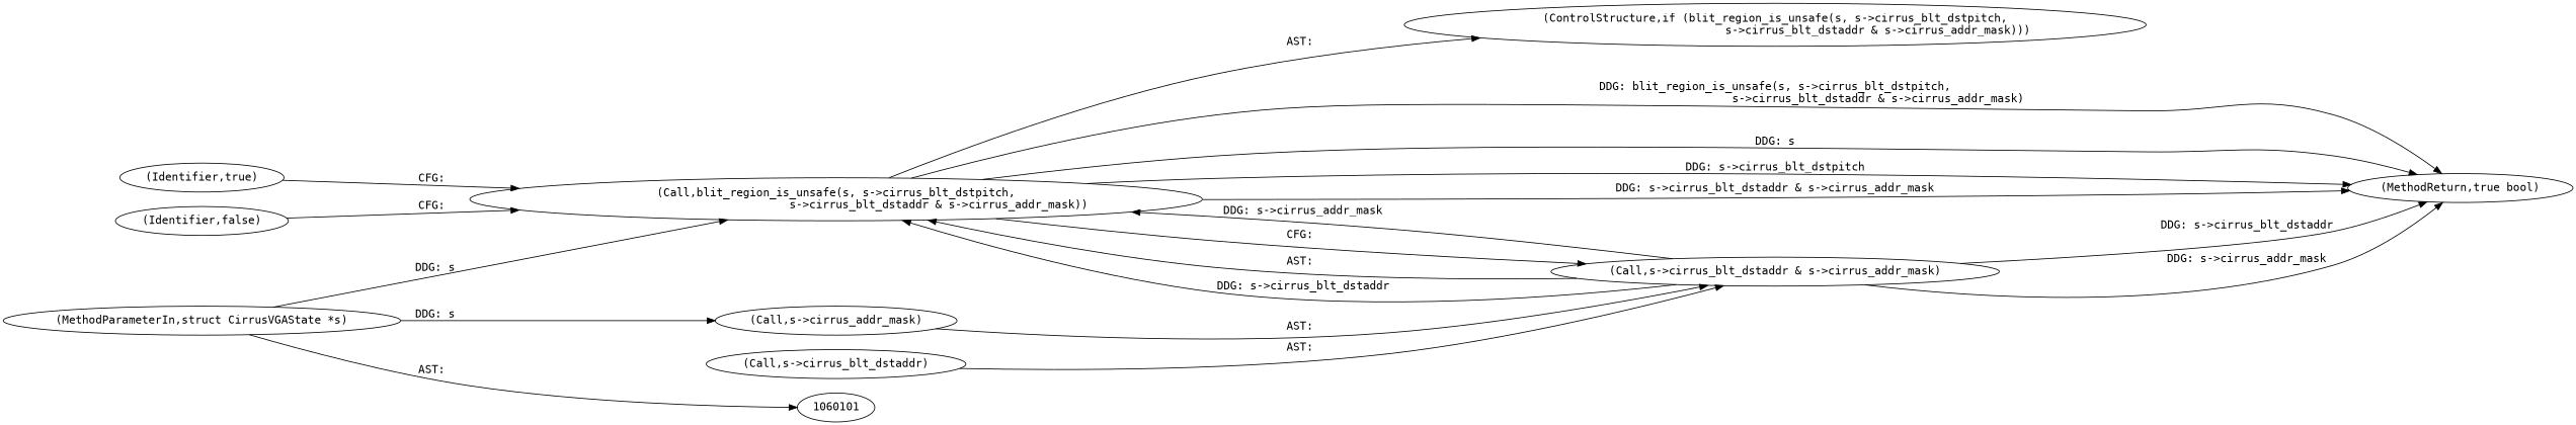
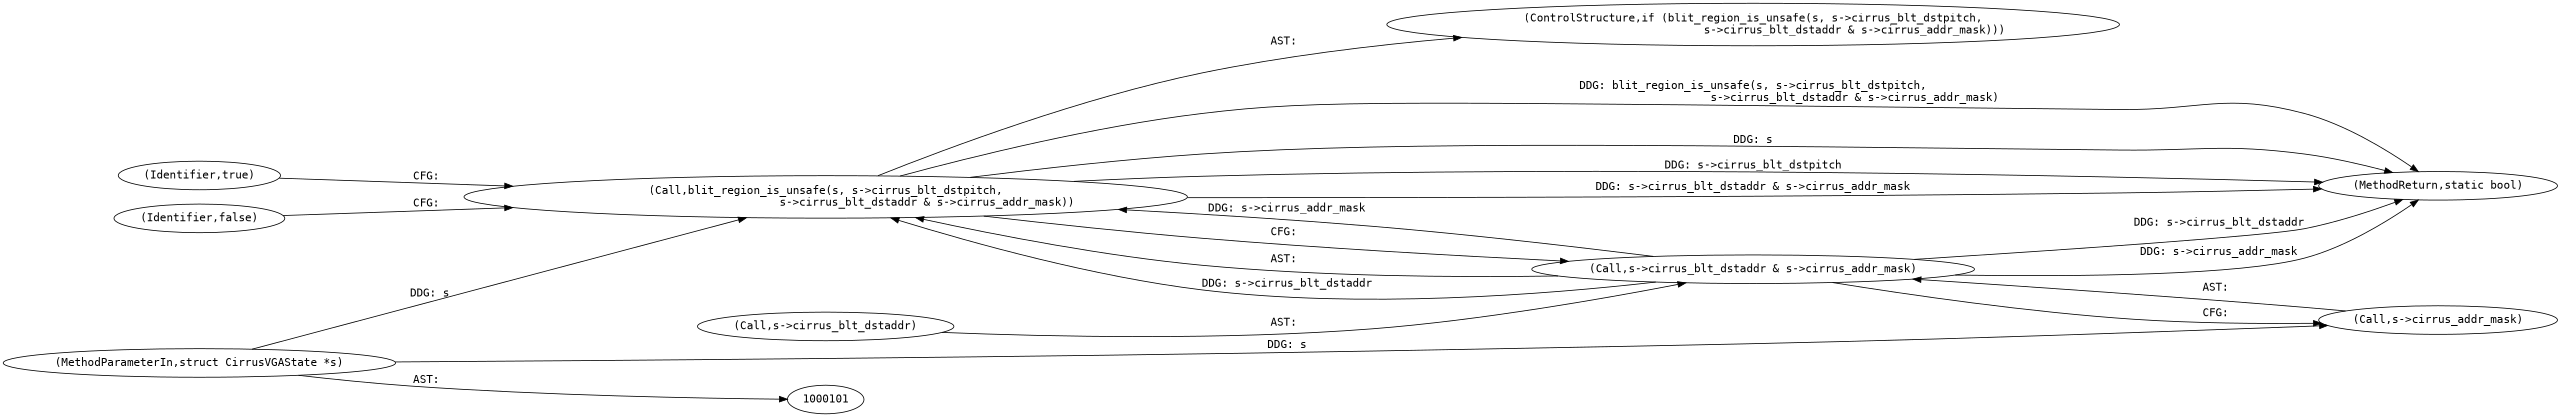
  digraph {
    fontname="DejaVu Sans Mono"
    rankdir=LR
    node [fontname="DejaVu Sans Mono"]
    edge [fontname="DejaVu Sans Mono"]
    n1 [label="(Call,blit_region_is_unsafe(s, s->cirrus_blt_dstpitch,\n                               s->cirrus_blt_dstaddr & s->cirrus_addr_mask))"]
    n2 [label="(Call,s->cirrus_blt_dstaddr & s->cirrus_addr_mask)"]
    n3 [label="(ControlStructure,if (blit_region_is_unsafe(s, s->cirrus_blt_dstpitch,\n                               s->cirrus_blt_dstaddr & s->cirrus_addr_mask)))"]
-   n4 [label="(MethodReturn,true bool)"]
+   n4 [label="(MethodReturn,static bool)"]
    n5 [label="(Call,s->cirrus_addr_mask)"]
    n6 [label="(MethodParameterIn,struct CirrusVGAState *s)"]
-   1000101 [label=1060101]
+   1000101
    n8 [label="(Call,s->cirrus_blt_dstaddr)"]
    n9 [label="(Identifier,true)"]
    n10 [label="(Identifier,false)"]
    n1 -> n2 [label="CFG: "]
    n1 -> n3 [label="AST: "]
    n1 -> n4 [label="DDG: blit_region_is_unsafe(s, s->cirrus_blt_dstpitch,\n                               s->cirrus_blt_dstaddr & s->cirrus_addr_mask)"]
    n1 -> n4 [label="DDG: s"]
    n1 -> n4 [label="DDG: s->cirrus_blt_dstpitch"]
    n1 -> n4 [label="DDG: s->cirrus_blt_dstaddr & s->cirrus_addr_mask"]
    n2 -> n1 [label="AST: "]
    n2 -> n1 [label="DDG: s->cirrus_blt_dstaddr"]
    n2 -> n1 [label="DDG: s->cirrus_addr_mask"]
    n2 -> n4 [label="DDG: s->cirrus_blt_dstaddr"]
    n2 -> n4 [label="DDG: s->cirrus_addr_mask"]
+   n2 -> n5 [label="CFG: "]
    n5 -> n2 [label="AST: "]
    n6 -> n1 [label="DDG: s"]
    n6 -> n5 [label="DDG: s"]
    n6 -> 1000101 [label="AST: "]
    n8 -> n2 [label="AST: "]
    n9 -> n1 [label="CFG: "]
    n10 -> n1 [label="CFG: "]
  }
